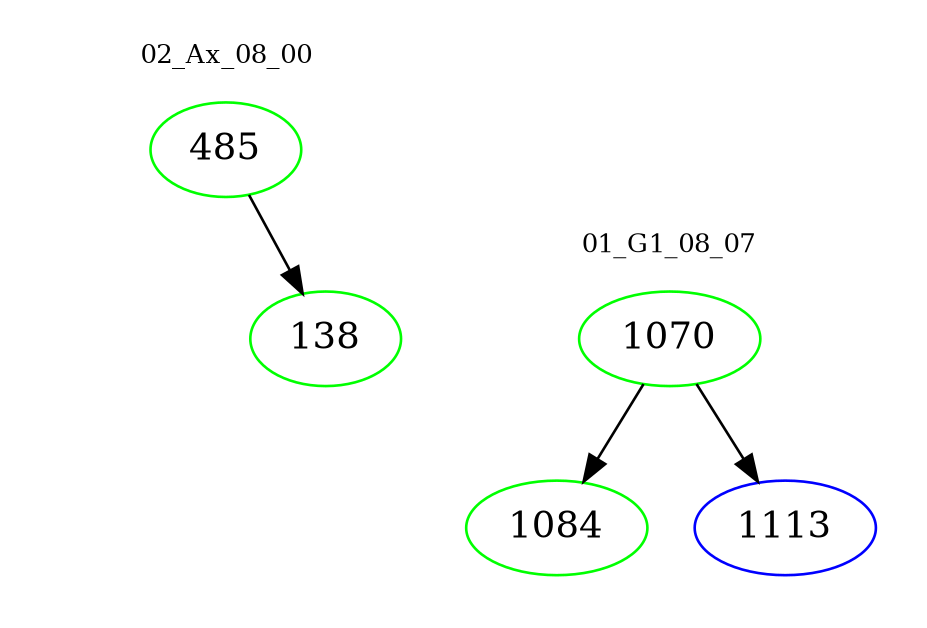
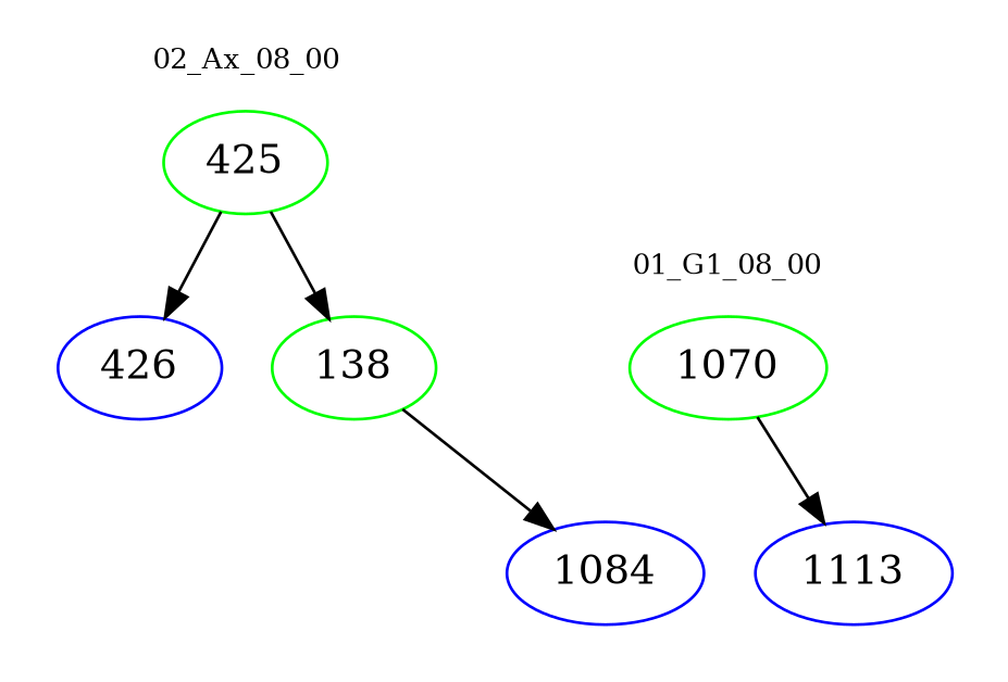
  digraph {
    node [color=green]
    edge [color=black]
-   n1 [label=485]
+   n1 [label=425]
+   n2 [color=blue label=426]
    n3 [label=138]
    n4 [label=1070]
    n5 [color=blue label=1113]
-   n6 [label=1084]
+   n6 [color=blue label=1084]
    subgraph cluster_1 {
      color=white
      fontsize=10
      label="02_Ax_08_00"
      n1
+     n2
      n3
    }
    subgraph cluster_2 {
      color=white
      fontsize=10
-     label="01_G1_08_07"
+     label="01_G1_08_00"
      n4
      n5
      n6
    }
+   n1 -> n2
    n1 -> n3
    n4 -> n5
-   n4 -> n6
+   n3 -> n6
  }
